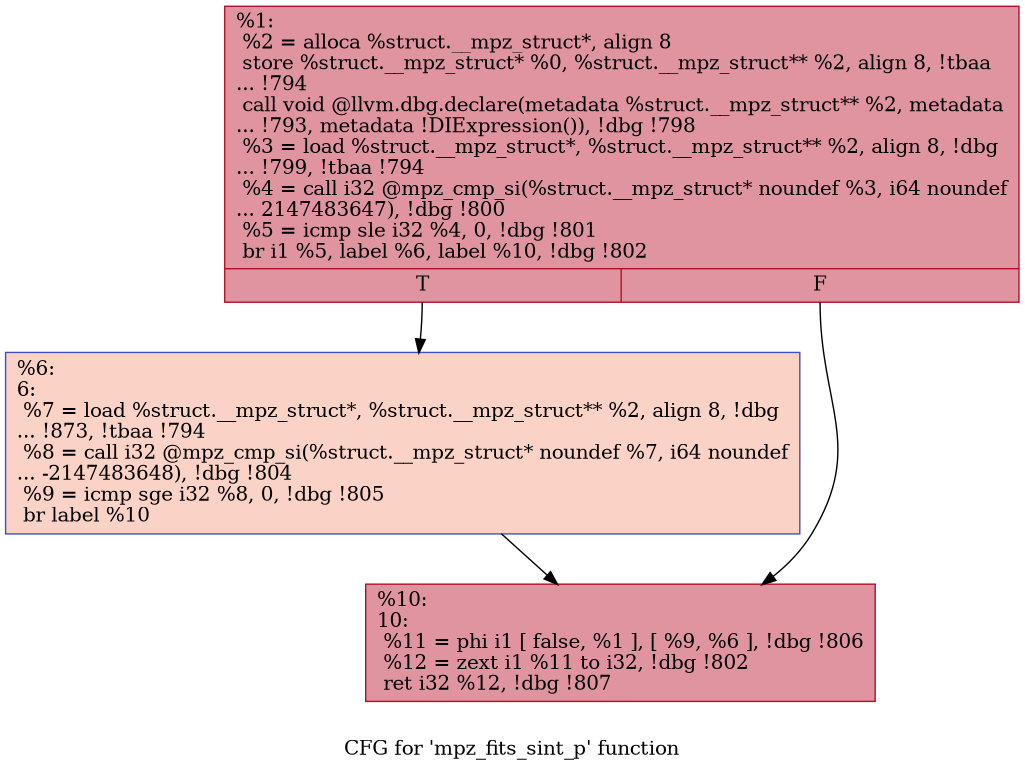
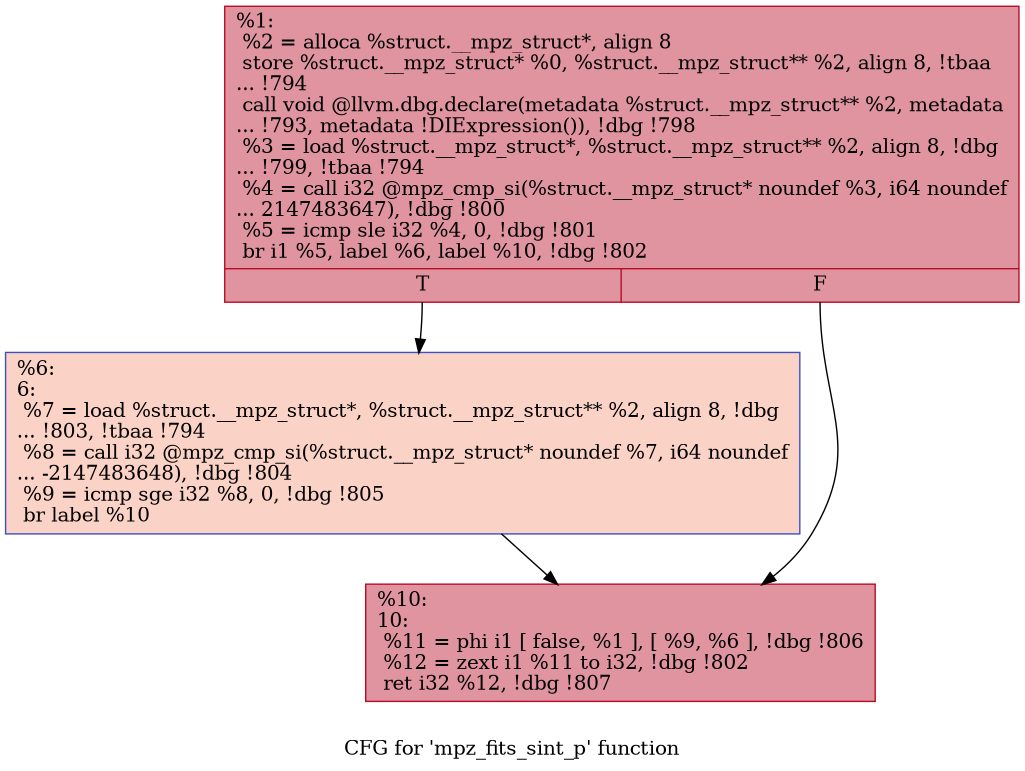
  digraph {
    label="CFG for 'mpz_fits_sint_p' function"
    node [color="#b70d28ff" fillcolor="#b70d2870" shape=record style=filled]
    n1 [label="{%1:\l  %2 = alloca %struct.__mpz_struct*, align 8\l  store %struct.__mpz_struct* %0, %struct.__mpz_struct** %2, align 8, !tbaa\l... !794\l  call void @llvm.dbg.declare(metadata %struct.__mpz_struct** %2, metadata\l... !793, metadata !DIExpression()), !dbg !798\l  %3 = load %struct.__mpz_struct*, %struct.__mpz_struct** %2, align 8, !dbg\l... !799, !tbaa !794\l  %4 = call i32 @mpz_cmp_si(%struct.__mpz_struct* noundef %3, i64 noundef\l... 2147483647), !dbg !800\l  %5 = icmp sle i32 %4, 0, !dbg !801\l  br i1 %5, label %6, label %10, !dbg !802\l|{<s0>T|<s1>F}}"]
-   n2 [color="#3d50c3ff" fillcolor="#f59c7d70" label="{%6:\l6:                                                \l  %7 = load %struct.__mpz_struct*, %struct.__mpz_struct** %2, align 8, !dbg\l... !873, !tbaa !794\l  %8 = call i32 @mpz_cmp_si(%struct.__mpz_struct* noundef %7, i64 noundef\l... -2147483648), !dbg !804\l  %9 = icmp sge i32 %8, 0, !dbg !805\l  br label %10\l}"]
+   n2 [color="#3d50c3ff" fillcolor="#f59c7d70" label="{%6:\l6:                                                \l  %7 = load %struct.__mpz_struct*, %struct.__mpz_struct** %2, align 8, !dbg\l... !803, !tbaa !794\l  %8 = call i32 @mpz_cmp_si(%struct.__mpz_struct* noundef %7, i64 noundef\l... -2147483648), !dbg !804\l  %9 = icmp sge i32 %8, 0, !dbg !805\l  br label %10\l}"]
    n3 [label="{%10:\l10:                                               \l  %11 = phi i1 [ false, %1 ], [ %9, %6 ], !dbg !806\l  %12 = zext i1 %11 to i32, !dbg !802\l  ret i32 %12, !dbg !807\l}"]
    n1 -> n2 [tailport=s0]
    n1 -> n3 [tailport=s1]
    n2 -> n3
  }
